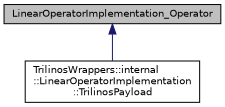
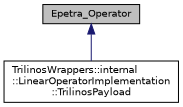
  digraph {
    node [color=black fontname=Helvetica fontsize=10 shape=record style=filled]
-   n1 [fillcolor=grey75 fontcolor=black height=0.2 label=LinearOperatorImplementation_Operator width=0.4]
+   n1 [fillcolor=grey75 fontcolor=black height=0.2 label=Epetra_Operator width=0.4]
    n2 [fillcolor=white height=0.2 label="TrilinosWrappers::internal\l::LinearOperatorImplementation\l::TrilinosPayload" width=0.4]
    n1 -> n2 [color=midnightblue dir=back fontname=Helvetica fontsize=10 labelfontname=Helvetica labelfontsize=10 style=solid]
  }
